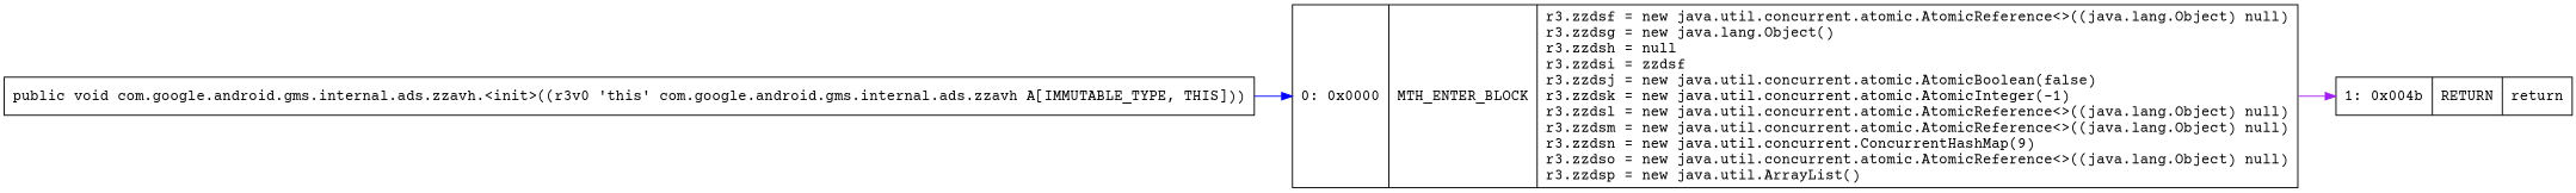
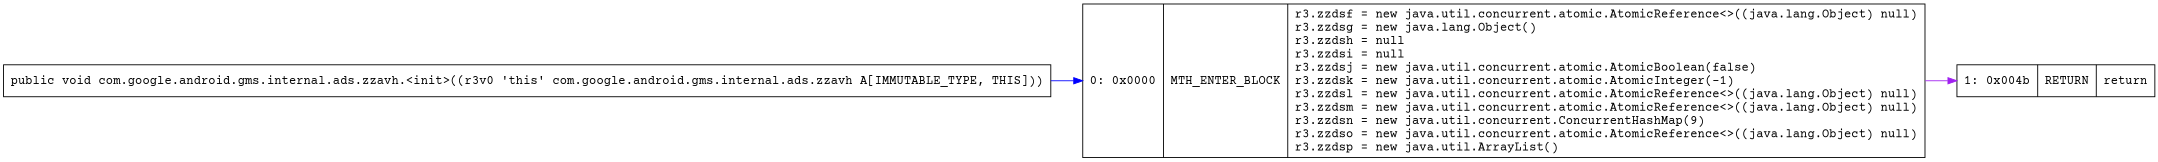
  digraph {
    rankdir=LR
    fontname="Courier Prime"
    node [shape=record fontname="Courier Prime"]
    edge [fontname="Courier Prime"]
-   n1 [label="{0\:\ 0x0000|MTH_ENTER_BLOCK\l|r3.zzdsf = new java.util.concurrent.atomic.AtomicReference\<\>((java.lang.Object) null)\lr3.zzdsg = new java.lang.Object()\lr3.zzdsh = null\lr3.zzdsi = zzdsf\lr3.zzdsj = new java.util.concurrent.atomic.AtomicBoolean(false)\lr3.zzdsk = new java.util.concurrent.atomic.AtomicInteger(\-1)\lr3.zzdsl = new java.util.concurrent.atomic.AtomicReference\<\>((java.lang.Object) null)\lr3.zzdsm = new java.util.concurrent.atomic.AtomicReference\<\>((java.lang.Object) null)\lr3.zzdsn = new java.util.concurrent.ConcurrentHashMap(9)\lr3.zzdso = new java.util.concurrent.atomic.AtomicReference\<\>((java.lang.Object) null)\lr3.zzdsp = new java.util.ArrayList()\l}"]
+   n1 [label="{0\:\ 0x0000|MTH_ENTER_BLOCK\l|r3.zzdsf = new java.util.concurrent.atomic.AtomicReference\<\>((java.lang.Object) null)\lr3.zzdsg = new java.lang.Object()\lr3.zzdsh = null\lr3.zzdsi = null\lr3.zzdsj = new java.util.concurrent.atomic.AtomicBoolean(false)\lr3.zzdsk = new java.util.concurrent.atomic.AtomicInteger(\-1)\lr3.zzdsl = new java.util.concurrent.atomic.AtomicReference\<\>((java.lang.Object) null)\lr3.zzdsm = new java.util.concurrent.atomic.AtomicReference\<\>((java.lang.Object) null)\lr3.zzdsn = new java.util.concurrent.ConcurrentHashMap(9)\lr3.zzdso = new java.util.concurrent.atomic.AtomicReference\<\>((java.lang.Object) null)\lr3.zzdsp = new java.util.ArrayList()\l}"]
    n2 [label="{1\:\ 0x004b|RETURN\l|return\l}"]
    n3 [label="{public void com.google.android.gms.internal.ads.zzavh.\<init\>((r3v0 'this' com.google.android.gms.internal.ads.zzavh A[IMMUTABLE_TYPE, THIS])) }"]
    n1 -> n2 [color=purple]
    n3 -> n1 [color=blue]
  }
